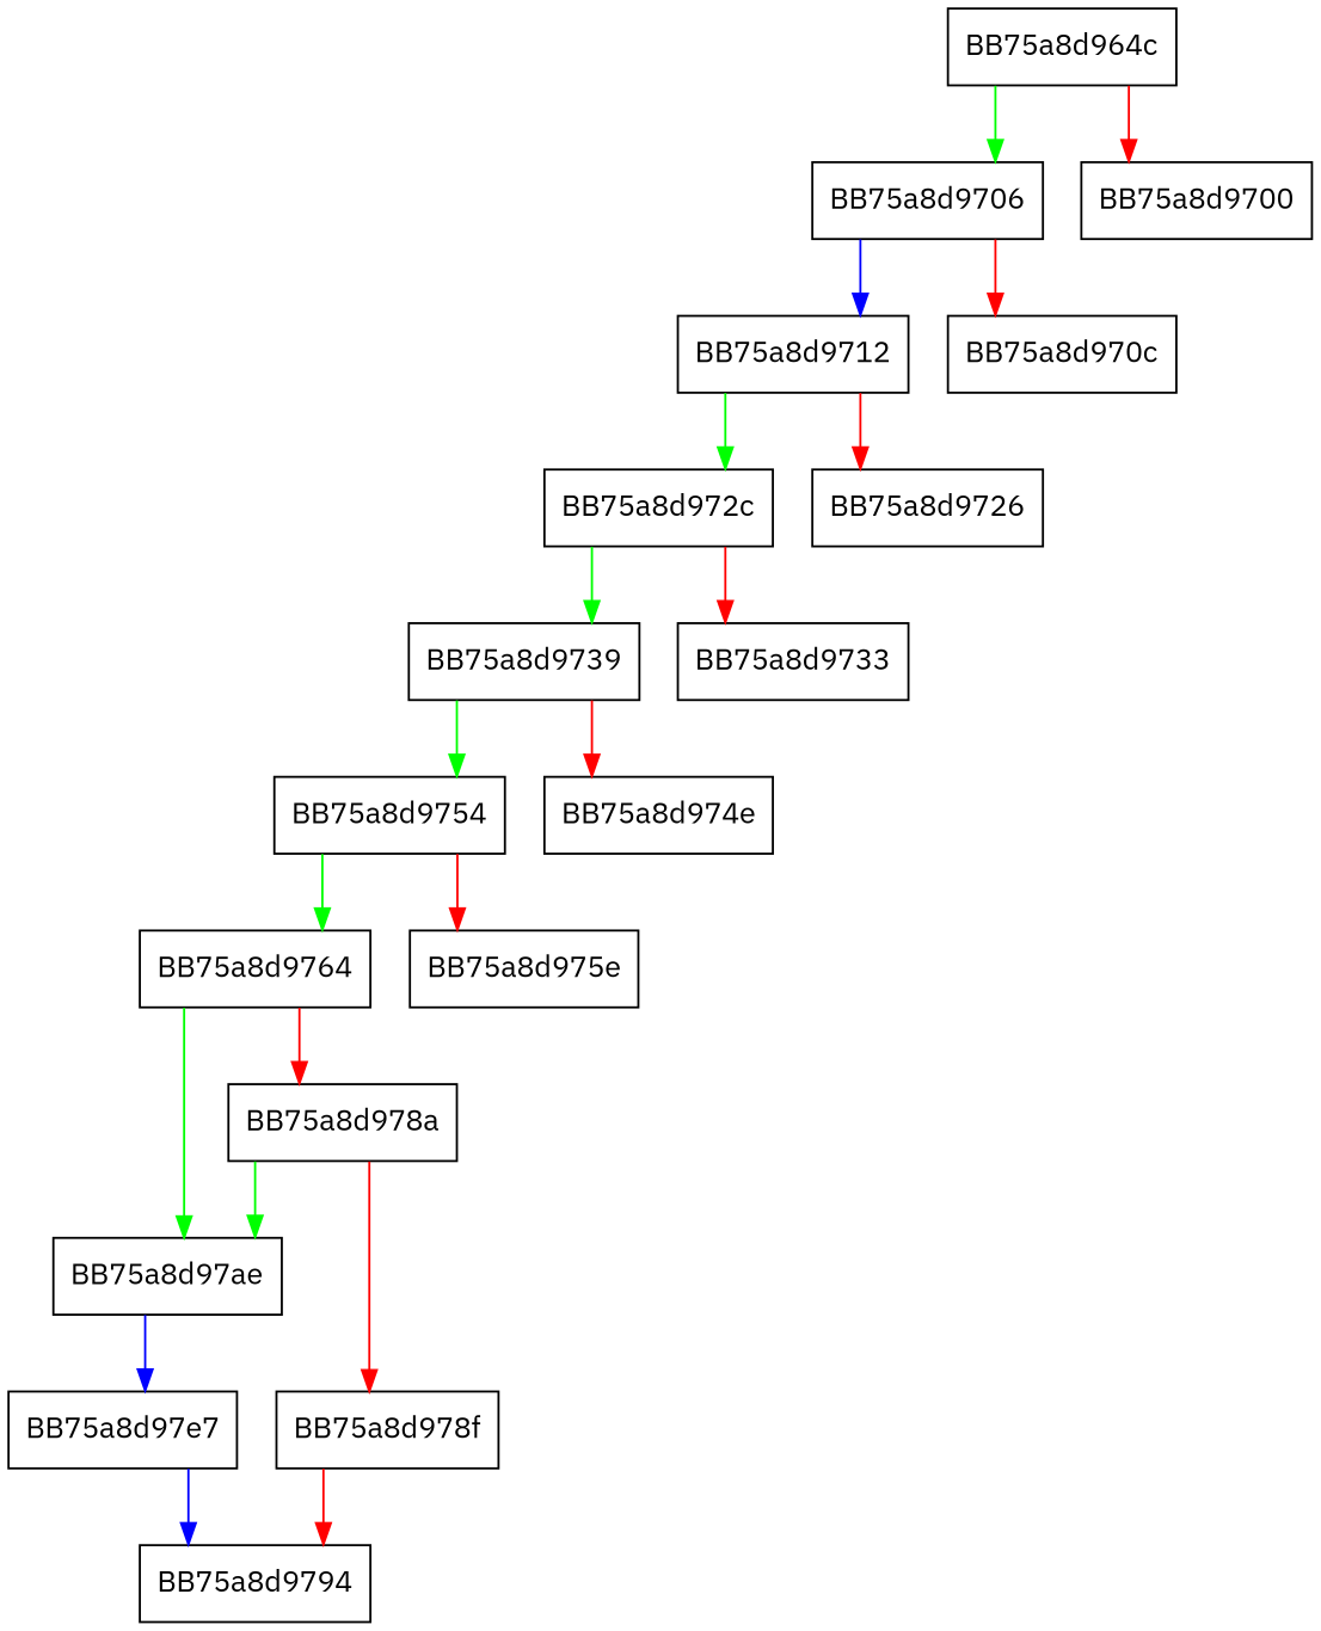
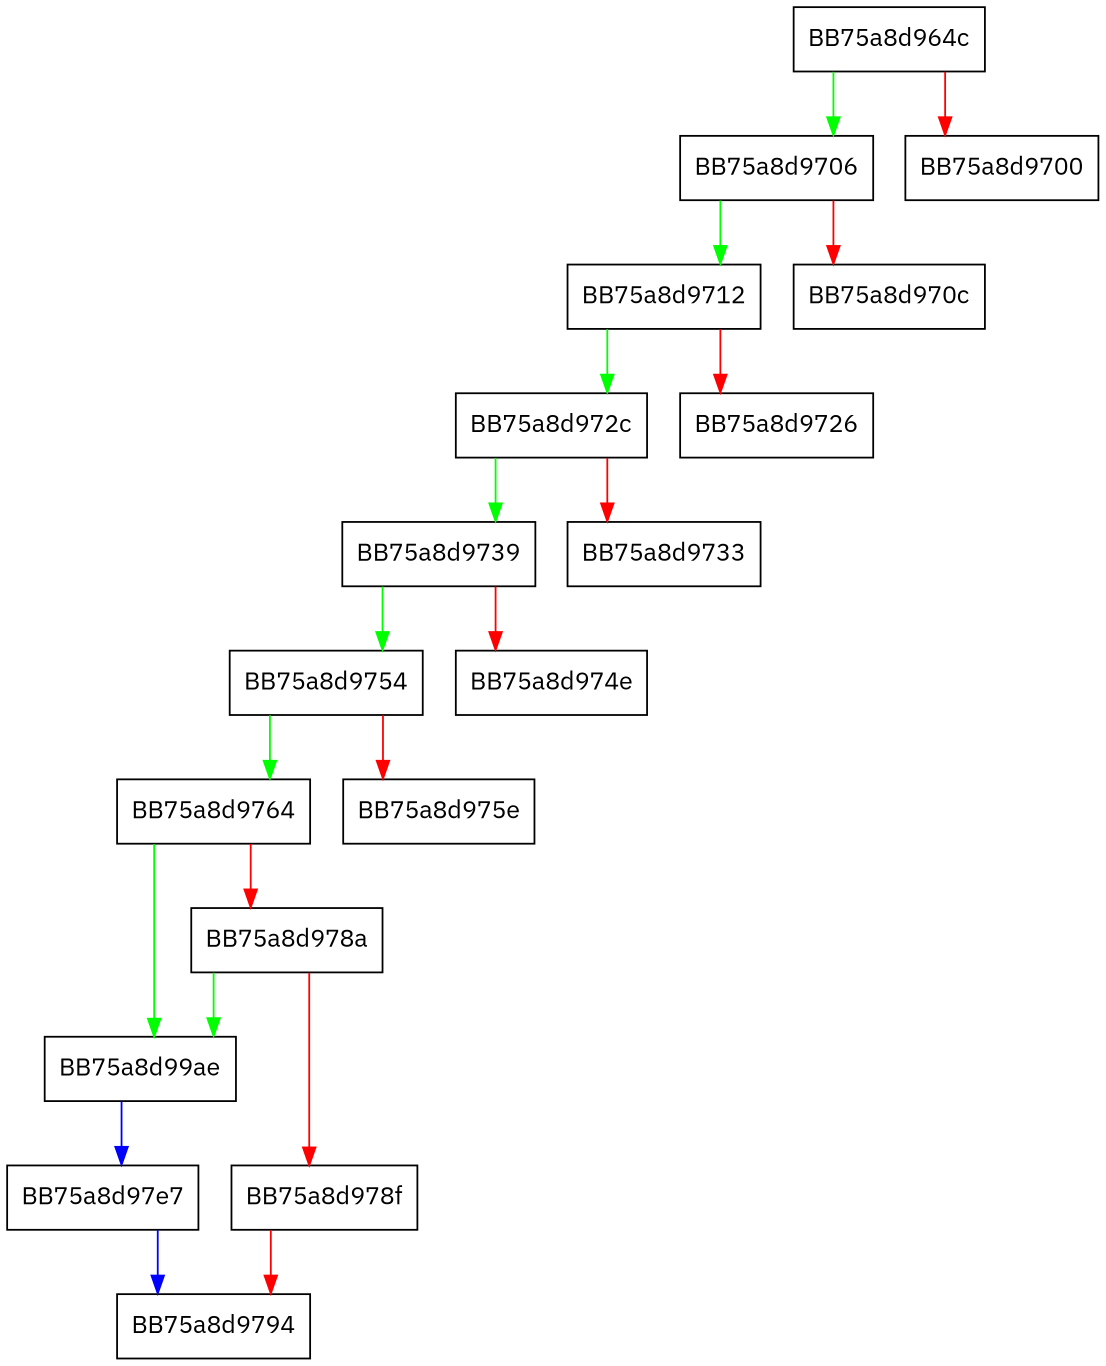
  digraph {
    fontname="IBM Plex Sans"
    splines=ortho
    node [fontname="IBM Plex Sans" shape=box]
    edge [color=red fontname="IBM Plex Sans"]
    BB75a8d964c
    BB75a8d9706
    BB75a8d9700
    BB75a8d9712
    BB75a8d970c
    BB75a8d972c
    BB75a8d9726
    BB75a8d9739
    BB75a8d9733
    BB75a8d9754
    BB75a8d974e
    BB75a8d9764
    BB75a8d975e
-   BB75a8d97ae
+   BB75a8d97ae [label=BB75a8d99ae]
    BB75a8d978a
    BB75a8d97e7
    BB75a8d978f
    BB75a8d9794
    BB75a8d964c -> BB75a8d9706 [color=green]
    BB75a8d964c -> BB75a8d9700
-   BB75a8d9706 -> BB75a8d9712 [color=blue]
+   BB75a8d9706 -> BB75a8d9712 [color=green]
    BB75a8d9706 -> BB75a8d970c
    BB75a8d9712 -> BB75a8d972c [color=green]
    BB75a8d9712 -> BB75a8d9726
    BB75a8d972c -> BB75a8d9739 [color=green]
    BB75a8d972c -> BB75a8d9733
    BB75a8d9739 -> BB75a8d9754 [color=green]
    BB75a8d9739 -> BB75a8d974e
    BB75a8d9754 -> BB75a8d9764 [color=green]
    BB75a8d9754 -> BB75a8d975e
    BB75a8d9764 -> BB75a8d97ae [color=green]
    BB75a8d9764 -> BB75a8d978a
    BB75a8d97ae -> BB75a8d97e7 [color=blue]
    BB75a8d978a -> BB75a8d97ae [color=green]
    BB75a8d978a -> BB75a8d978f
    BB75a8d97e7 -> BB75a8d9794 [color=blue]
    BB75a8d978f -> BB75a8d9794
  }
